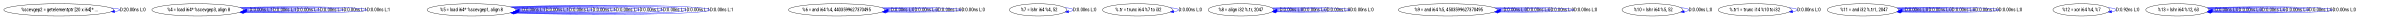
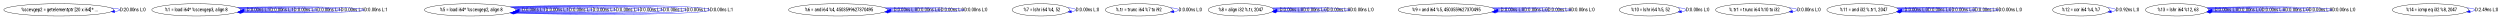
  digraph {
    fontname="Roboto Condensed"
    node [fontname="Roboto Condensed"]
    edge [color=blue fontname="Roboto Condensed"]
    n1 [label="  %scevgep2 = getelementptr [20 x i64]* ..."]
-   n2 [label="  %4 = load i64* %scevgep3, align 8"]
-   n3 [label="%5 = load i64* %scevgep1, align 8"]
-   n4 [label="%6 = and i64 %4, 4403599627370495"]
+   n2 [label="%1 = load i64* %scevgep3, align 8"]
+   n3 [label="  %5 = load i64* %scevgep2, align 8"]
+   n4 [label="  %6 = and i64 %4, 4503599627370495"]
    n5 [label="  %7 = lshr i64 %4, 52"]
-   n6 [label="  %.tr = trunc i64 %7 to i32"]
+   n6 [label="%.tr = trunc i64 %7 to i92"]
    n7 [label="%8 = align i32 %.tr, 2047"]
-   n8 [label="  %9 = and i64 %5, 4503599627370495"]
+   n8 [label="%9 = and i64 %5, 4503559627370495"]
    n9 [label="  %10 = lshr i64 %5, 52"]
-   n10 [label="%.tr1 = trunc i14 %10 to i32"]
+   n10 [label="  %.tr1 = trunc i64 %10 to i32"]
    n11 [label="  %11 = and i32 %.tr1, 2047"]
    n12 [label="%12 = xor i64 %4, %7"]
    n13 [label="  %13 = lshr i64 %12, 63"]
+   n14 [label="  %14 = icmp eq i32 %8, 2047"]
    n1 -> n1 [label="D:20.00ns L:0"]
    n2 -> n2 [label="D:0.00ns L:1"]
    n2 -> n2 [label="D:0.00ns L:1"]
    n2 -> n2 [label="D:0.00ns L:1"]
    n2 -> n2 [label="D:0.00ns L:1"]
    n2 -> n2 [label="D:0.00ns L:1"]
    n2 -> n2 [label="D:0.00ns L:1"]
    n3 -> n3 [label="D:0.00ns L:1"]
    n3 -> n3 [label="D:0.00ns L:1"]
    n3 -> n3 [label="D:0.00ns L:1"]
    n3 -> n3 [label="D:0.00ns L:1"]
    n3 -> n3 [label="D:0.00ns L:1"]
    n3 -> n3 [label="D:0.00ns L:1"]
    n3 -> n3 [label="D:0.00ns L:1"]
    n3 -> n3 [label="D:0.00ns L:1"]
    n3 -> n3 [label="D:0.00ns L:1"]
    n4 -> n4 [label="D:0.00ns L:0"]
    n4 -> n4 [label="D:0.00ns L:0"]
    n4 -> n4 [label="D:0.00ns L:0"]
    n4 -> n4 [label="D:0.00ns L:0"]
    n5 -> n5 [label="D:0.00ns L:0"]
    n6 -> n6 [label="D:0.00ns L:0"]
    n7 -> n7 [label="D:0.00ns L:0"]
    n7 -> n7 [label="D:0.00ns L:0"]
    n7 -> n7 [label="D:0.00ns L:0"]
    n7 -> n7 [label="D:0.00ns L:0"]
    n8 -> n8 [label="D:0.00ns L:0"]
    n8 -> n8 [label="D:0.00ns L:0"]
    n8 -> n8 [label="D:0.00ns L:0"]
    n8 -> n8 [label="D:0.00ns L:0"]
    n9 -> n9 [label="D:0.00ns L:0"]
    n10 -> n10 [label="D:0.00ns L:0"]
    n11 -> n11 [label="D:0.00ns L:0"]
    n11 -> n11 [label="D:0.00ns L:0"]
    n11 -> n11 [label="D:0.00ns L:0"]
    n11 -> n11 [label="D:0.00ns L:0"]
    n11 -> n11 [label="D:0.00ns L:0"]
    n12 -> n12 [label="D:0.92ns L:0"]
    n13 -> n13 [label="D:0.00ns L:0"]
    n13 -> n13 [label="D:0.00ns L:0"]
    n13 -> n13 [label="D:0.00ns L:0"]
    n13 -> n13 [label="D:0.00ns L:0"]
    n13 -> n13 [label="D:0.00ns L:0"]
    n13 -> n13 [label="D:0.00ns L:0"]
+   n14 -> n14 [label="D:2.49ns L:0"]
  }
